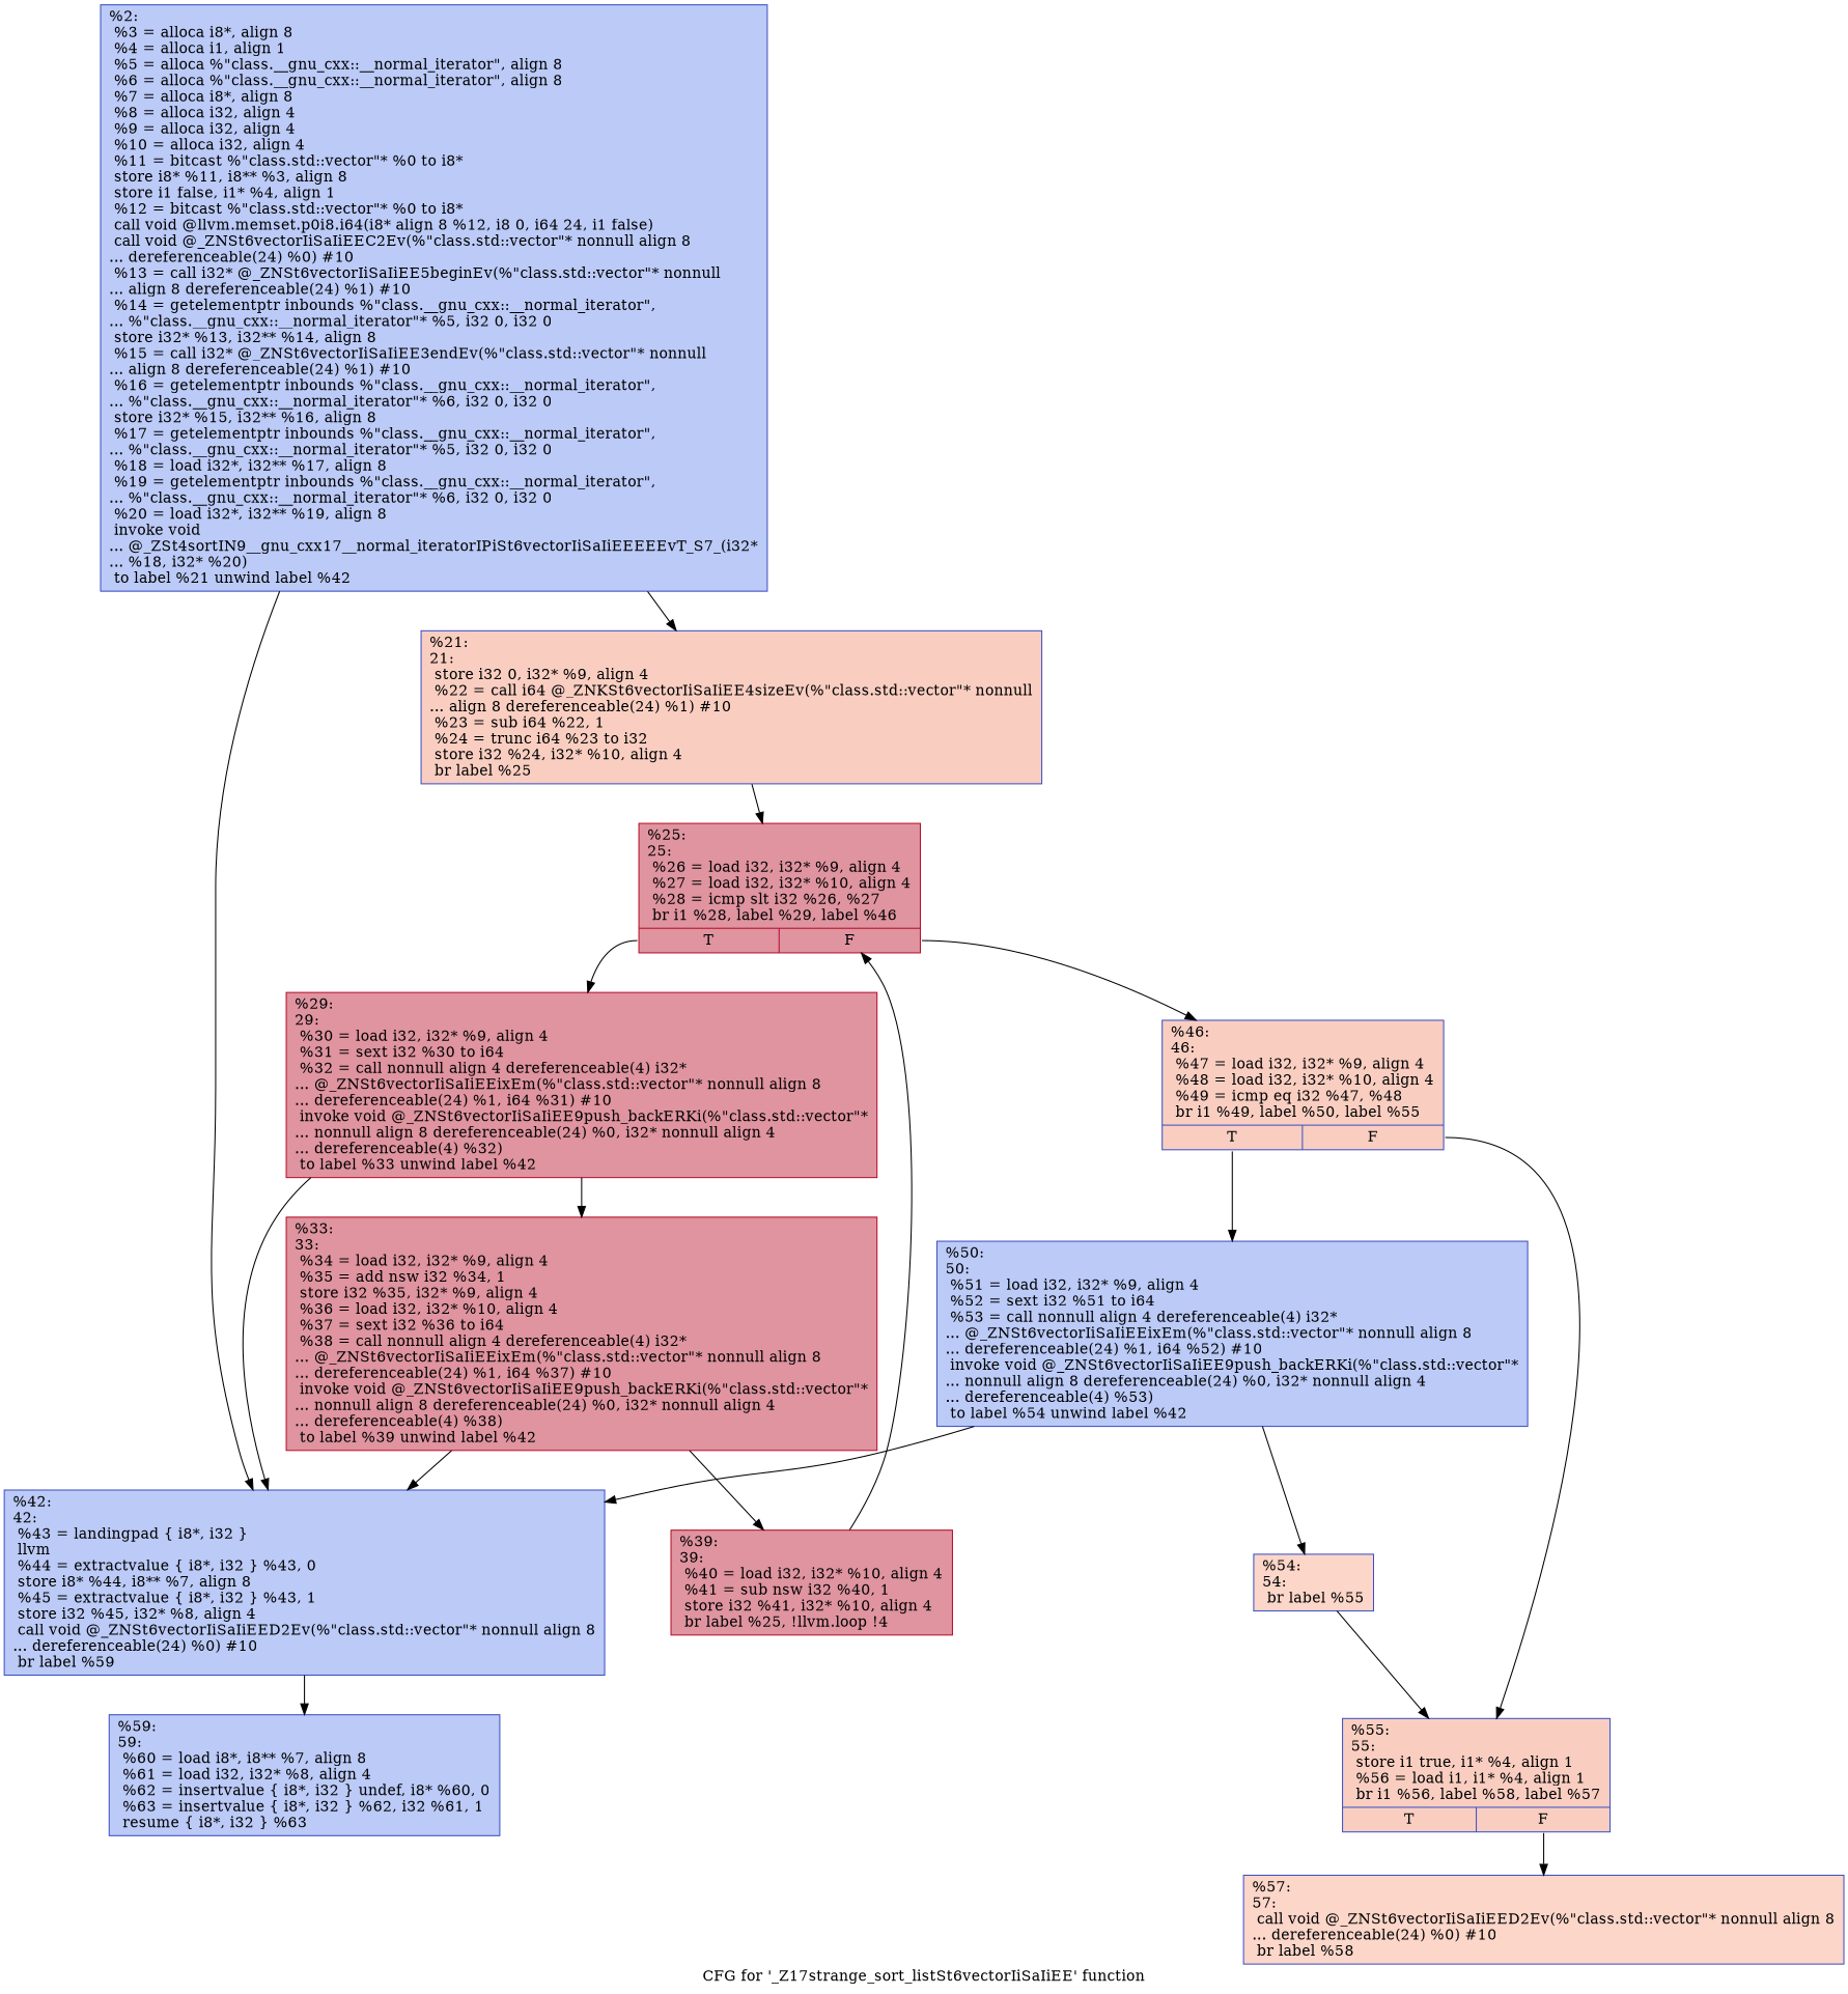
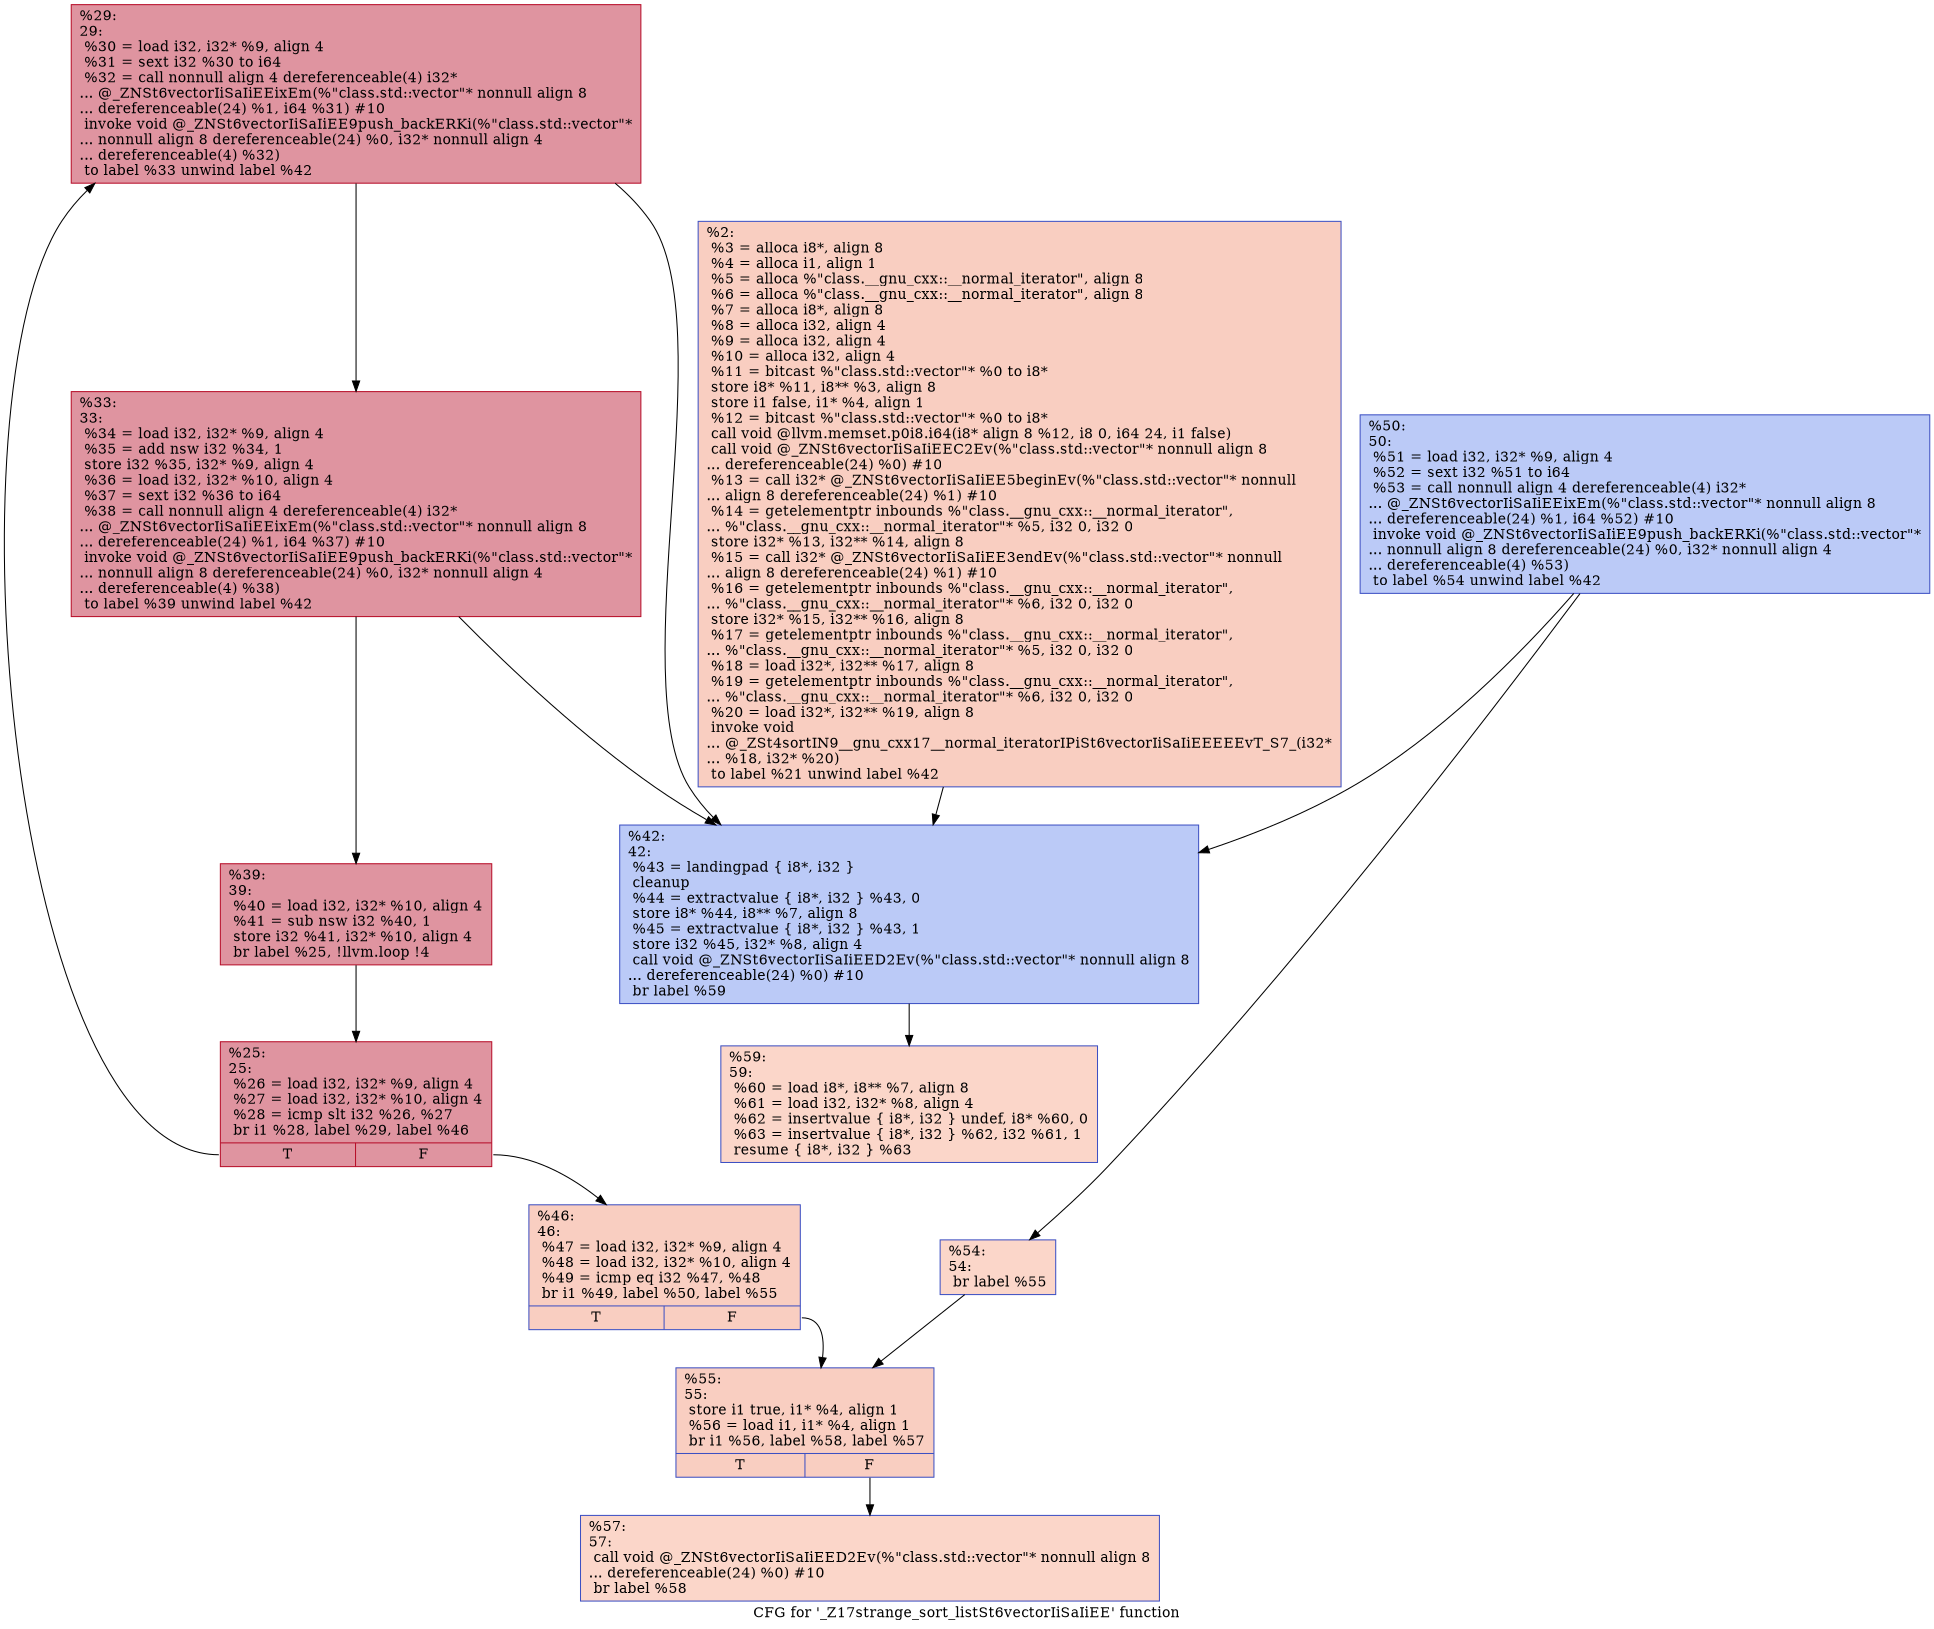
  digraph {
    label="CFG for '_Z17strange_sort_listSt6vectorIiSaIiEE' function"
    node [color="#3d50c3ff" fillcolor="#f2907270" shape=record style=filled]
-   n1 [fillcolor="#6687ed70" label="{%2:\l  %3 = alloca i8*, align 8\l  %4 = alloca i1, align 1\l  %5 = alloca %\"class.__gnu_cxx::__normal_iterator\", align 8\l  %6 = alloca %\"class.__gnu_cxx::__normal_iterator\", align 8\l  %7 = alloca i8*, align 8\l  %8 = alloca i32, align 4\l  %9 = alloca i32, align 4\l  %10 = alloca i32, align 4\l  %11 = bitcast %\"class.std::vector\"* %0 to i8*\l  store i8* %11, i8** %3, align 8\l  store i1 false, i1* %4, align 1\l  %12 = bitcast %\"class.std::vector\"* %0 to i8*\l  call void @llvm.memset.p0i8.i64(i8* align 8 %12, i8 0, i64 24, i1 false)\l  call void @_ZNSt6vectorIiSaIiEEC2Ev(%\"class.std::vector\"* nonnull align 8\l... dereferenceable(24) %0) #10\l  %13 = call i32* @_ZNSt6vectorIiSaIiEE5beginEv(%\"class.std::vector\"* nonnull\l... align 8 dereferenceable(24) %1) #10\l  %14 = getelementptr inbounds %\"class.__gnu_cxx::__normal_iterator\",\l... %\"class.__gnu_cxx::__normal_iterator\"* %5, i32 0, i32 0\l  store i32* %13, i32** %14, align 8\l  %15 = call i32* @_ZNSt6vectorIiSaIiEE3endEv(%\"class.std::vector\"* nonnull\l... align 8 dereferenceable(24) %1) #10\l  %16 = getelementptr inbounds %\"class.__gnu_cxx::__normal_iterator\",\l... %\"class.__gnu_cxx::__normal_iterator\"* %6, i32 0, i32 0\l  store i32* %15, i32** %16, align 8\l  %17 = getelementptr inbounds %\"class.__gnu_cxx::__normal_iterator\",\l... %\"class.__gnu_cxx::__normal_iterator\"* %5, i32 0, i32 0\l  %18 = load i32*, i32** %17, align 8\l  %19 = getelementptr inbounds %\"class.__gnu_cxx::__normal_iterator\",\l... %\"class.__gnu_cxx::__normal_iterator\"* %6, i32 0, i32 0\l  %20 = load i32*, i32** %19, align 8\l  invoke void\l... @_ZSt4sortIN9__gnu_cxx17__normal_iteratorIPiSt6vectorIiSaIiEEEEEvT_S7_(i32*\l... %18, i32* %20)\l          to label %21 unwind label %42\l}"]
-   n2 [label="{%21:\l21:                                               \l  store i32 0, i32* %9, align 4\l  %22 = call i64 @_ZNKSt6vectorIiSaIiEE4sizeEv(%\"class.std::vector\"* nonnull\l... align 8 dereferenceable(24) %1) #10\l  %23 = sub i64 %22, 1\l  %24 = trunc i64 %23 to i32\l  store i32 %24, i32* %10, align 4\l  br label %25\l}"]
-   n3 [fillcolor="#6687ed70" label="{%42:\l42:                                               \l  %43 = landingpad \{ i8*, i32 \}\l          llvm\l  %44 = extractvalue \{ i8*, i32 \} %43, 0\l  store i8* %44, i8** %7, align 8\l  %45 = extractvalue \{ i8*, i32 \} %43, 1\l  store i32 %45, i32* %8, align 4\l  call void @_ZNSt6vectorIiSaIiEED2Ev(%\"class.std::vector\"* nonnull align 8\l... dereferenceable(24) %0) #10\l  br label %59\l}"]
+   n1 [label="{%2:\l  %3 = alloca i8*, align 8\l  %4 = alloca i1, align 1\l  %5 = alloca %\"class.__gnu_cxx::__normal_iterator\", align 8\l  %6 = alloca %\"class.__gnu_cxx::__normal_iterator\", align 8\l  %7 = alloca i8*, align 8\l  %8 = alloca i32, align 4\l  %9 = alloca i32, align 4\l  %10 = alloca i32, align 4\l  %11 = bitcast %\"class.std::vector\"* %0 to i8*\l  store i8* %11, i8** %3, align 8\l  store i1 false, i1* %4, align 1\l  %12 = bitcast %\"class.std::vector\"* %0 to i8*\l  call void @llvm.memset.p0i8.i64(i8* align 8 %12, i8 0, i64 24, i1 false)\l  call void @_ZNSt6vectorIiSaIiEEC2Ev(%\"class.std::vector\"* nonnull align 8\l... dereferenceable(24) %0) #10\l  %13 = call i32* @_ZNSt6vectorIiSaIiEE5beginEv(%\"class.std::vector\"* nonnull\l... align 8 dereferenceable(24) %1) #10\l  %14 = getelementptr inbounds %\"class.__gnu_cxx::__normal_iterator\",\l... %\"class.__gnu_cxx::__normal_iterator\"* %5, i32 0, i32 0\l  store i32* %13, i32** %14, align 8\l  %15 = call i32* @_ZNSt6vectorIiSaIiEE3endEv(%\"class.std::vector\"* nonnull\l... align 8 dereferenceable(24) %1) #10\l  %16 = getelementptr inbounds %\"class.__gnu_cxx::__normal_iterator\",\l... %\"class.__gnu_cxx::__normal_iterator\"* %6, i32 0, i32 0\l  store i32* %15, i32** %16, align 8\l  %17 = getelementptr inbounds %\"class.__gnu_cxx::__normal_iterator\",\l... %\"class.__gnu_cxx::__normal_iterator\"* %5, i32 0, i32 0\l  %18 = load i32*, i32** %17, align 8\l  %19 = getelementptr inbounds %\"class.__gnu_cxx::__normal_iterator\",\l... %\"class.__gnu_cxx::__normal_iterator\"* %6, i32 0, i32 0\l  %20 = load i32*, i32** %19, align 8\l  invoke void\l... @_ZSt4sortIN9__gnu_cxx17__normal_iteratorIPiSt6vectorIiSaIiEEEEEvT_S7_(i32*\l... %18, i32* %20)\l          to label %21 unwind label %42\l}"]
+   n3 [fillcolor="#6687ed70" label="{%42:\l42:                                               \l  %43 = landingpad \{ i8*, i32 \}\l          cleanup\l  %44 = extractvalue \{ i8*, i32 \} %43, 0\l  store i8* %44, i8** %7, align 8\l  %45 = extractvalue \{ i8*, i32 \} %43, 1\l  store i32 %45, i32* %8, align 4\l  call void @_ZNSt6vectorIiSaIiEED2Ev(%\"class.std::vector\"* nonnull align 8\l... dereferenceable(24) %0) #10\l  br label %59\l}"]
    n4 [color="#b70d28ff" fillcolor="#b70d2870" label="{%25:\l25:                                               \l  %26 = load i32, i32* %9, align 4\l  %27 = load i32, i32* %10, align 4\l  %28 = icmp slt i32 %26, %27\l  br i1 %28, label %29, label %46\l|{<s0>T|<s1>F}}"]
-   n5 [fillcolor="#6687ed70" label="{%59:\l59:                                               \l  %60 = load i8*, i8** %7, align 8\l  %61 = load i32, i32* %8, align 4\l  %62 = insertvalue \{ i8*, i32 \} undef, i8* %60, 0\l  %63 = insertvalue \{ i8*, i32 \} %62, i32 %61, 1\l  resume \{ i8*, i32 \} %63\l}"]
+   n5 [fillcolor="#f6a38570" label="{%59:\l59:                                               \l  %60 = load i8*, i8** %7, align 8\l  %61 = load i32, i32* %8, align 4\l  %62 = insertvalue \{ i8*, i32 \} undef, i8* %60, 0\l  %63 = insertvalue \{ i8*, i32 \} %62, i32 %61, 1\l  resume \{ i8*, i32 \} %63\l}"]
    n6 [color="#b70d28ff" fillcolor="#b70d2870" label="{%29:\l29:                                               \l  %30 = load i32, i32* %9, align 4\l  %31 = sext i32 %30 to i64\l  %32 = call nonnull align 4 dereferenceable(4) i32*\l... @_ZNSt6vectorIiSaIiEEixEm(%\"class.std::vector\"* nonnull align 8\l... dereferenceable(24) %1, i64 %31) #10\l  invoke void @_ZNSt6vectorIiSaIiEE9push_backERKi(%\"class.std::vector\"*\l... nonnull align 8 dereferenceable(24) %0, i32* nonnull align 4\l... dereferenceable(4) %32)\l          to label %33 unwind label %42\l}"]
    n7 [label="{%46:\l46:                                               \l  %47 = load i32, i32* %9, align 4\l  %48 = load i32, i32* %10, align 4\l  %49 = icmp eq i32 %47, %48\l  br i1 %49, label %50, label %55\l|{<s0>T|<s1>F}}"]
    n8 [color="#b70d28ff" fillcolor="#b70d2870" label="{%33:\l33:                                               \l  %34 = load i32, i32* %9, align 4\l  %35 = add nsw i32 %34, 1\l  store i32 %35, i32* %9, align 4\l  %36 = load i32, i32* %10, align 4\l  %37 = sext i32 %36 to i64\l  %38 = call nonnull align 4 dereferenceable(4) i32*\l... @_ZNSt6vectorIiSaIiEEixEm(%\"class.std::vector\"* nonnull align 8\l... dereferenceable(24) %1, i64 %37) #10\l  invoke void @_ZNSt6vectorIiSaIiEE9push_backERKi(%\"class.std::vector\"*\l... nonnull align 8 dereferenceable(24) %0, i32* nonnull align 4\l... dereferenceable(4) %38)\l          to label %39 unwind label %42\l}"]
    n9 [fillcolor="#6687ed70" label="{%50:\l50:                                               \l  %51 = load i32, i32* %9, align 4\l  %52 = sext i32 %51 to i64\l  %53 = call nonnull align 4 dereferenceable(4) i32*\l... @_ZNSt6vectorIiSaIiEEixEm(%\"class.std::vector\"* nonnull align 8\l... dereferenceable(24) %1, i64 %52) #10\l  invoke void @_ZNSt6vectorIiSaIiEE9push_backERKi(%\"class.std::vector\"*\l... nonnull align 8 dereferenceable(24) %0, i32* nonnull align 4\l... dereferenceable(4) %53)\l          to label %54 unwind label %42\l}"]
    n10 [label="{%55:\l55:                                               \l  store i1 true, i1* %4, align 1\l  %56 = load i1, i1* %4, align 1\l  br i1 %56, label %58, label %57\l|{<s0>T|<s1>F}}"]
    n11 [color="#b70d28ff" fillcolor="#b70d2870" label="{%39:\l39:                                               \l  %40 = load i32, i32* %10, align 4\l  %41 = sub nsw i32 %40, 1\l  store i32 %41, i32* %10, align 4\l  br label %25, !llvm.loop !4\l}"]
    n12 [fillcolor="#f6a38570" label="{%54:\l54:                                               \l  br label %55\l}"]
    n13 [fillcolor="#f6a38570" label="{%57:\l57:                                               \l  call void @_ZNSt6vectorIiSaIiEED2Ev(%\"class.std::vector\"* nonnull align 8\l... dereferenceable(24) %0) #10\l  br label %58\l}"]
-   n1 -> n2
    n1 -> n3
-   n2 -> n4
    n3 -> n5
    n4 -> n6 [tailport=s0]
    n4 -> n7 [tailport=s1]
    n6 -> n3
    n6 -> n8
-   n7 -> n9 [tailport=s0]
    n7 -> n10 [tailport=s1]
    n8 -> n3
    n8 -> n11
    n9 -> n3
    n9 -> n12
    n10 -> n13 [tailport=s1]
    n11 -> n4
    n12 -> n10
  }
